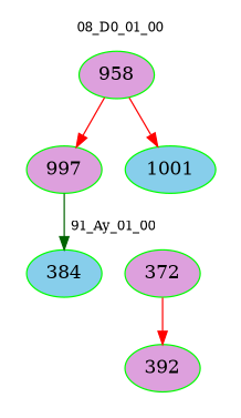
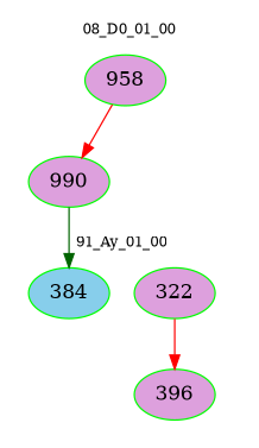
  digraph {
    node [color=green fillcolor=plum style=filled]
    edge [color=red]
-   n1 [label=372]
-   n2 [label=392]
+   n1 [label=322]
+   n2 [label=396]
    n3 [fillcolor=skyblue label=384]
    n4 [label=958]
-   n5 [label=997]
-   n6 [fillcolor=skyblue label=1001]
+   n5 [label=990]
    subgraph cluster_1 {
      color=white
      fontsize=10
      label="91_Ay_01_00"
      n1
      n2
      n3
    }
    subgraph cluster_2 {
      color=white
      fontsize=10
      label="08_D0_01_00"
      n4
      n5
-     n6
    }
    n1 -> n2
    n4 -> n5
-   n4 -> n6
    n5 -> n3 [color=darkgreen]
  }
